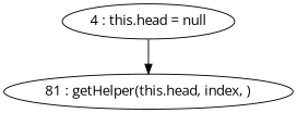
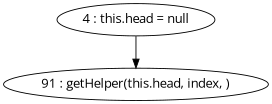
  digraph {
    fontname="Open Sans"
    node [fontname="Open Sans"]
    "4 : this.head = null"
-   "81 : getHelper(this.head, index, )"
+   "81 : getHelper(this.head, index, )" [label="91 : getHelper(this.head, index, )"]
    "4 : this.head = null" -> "81 : getHelper(this.head, index, )" [fontname="Open Sans"]
  }
